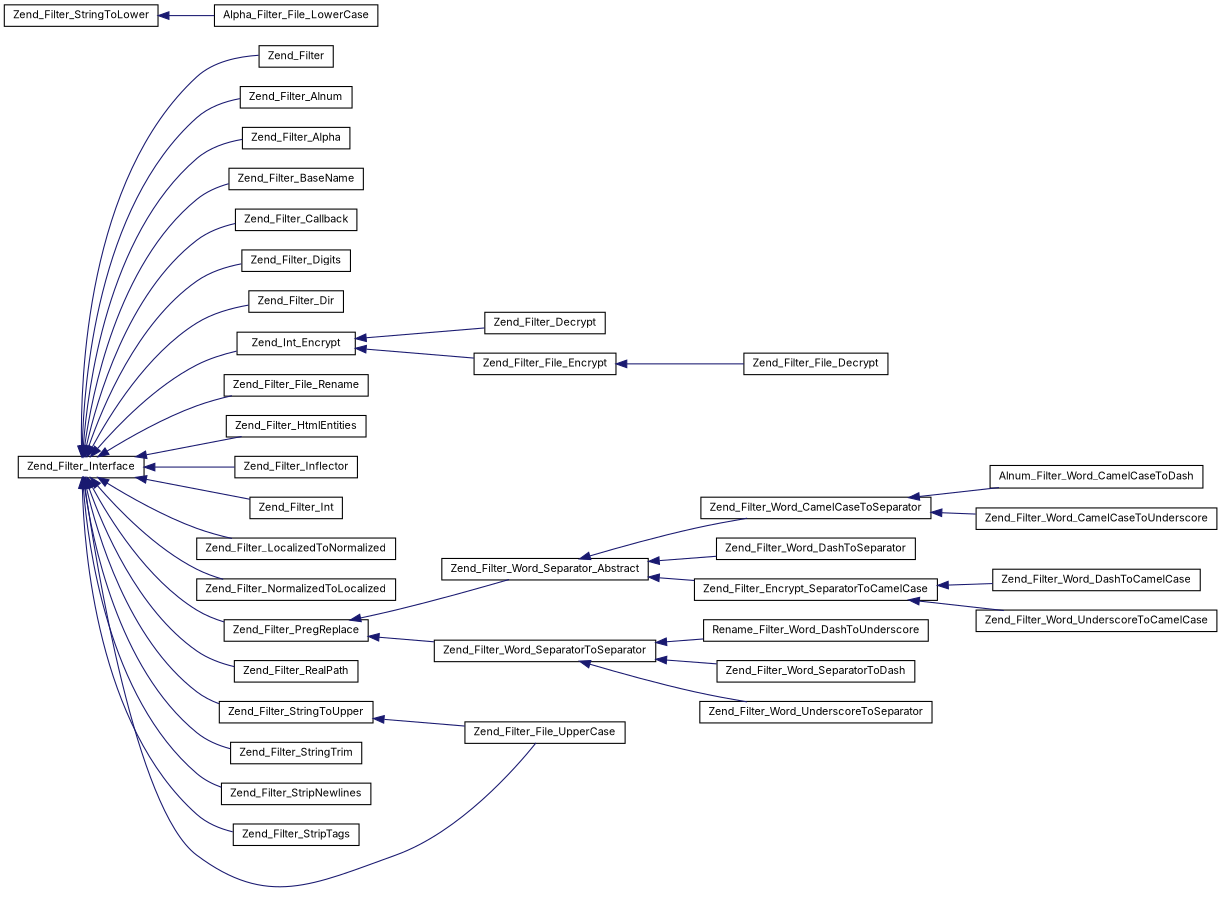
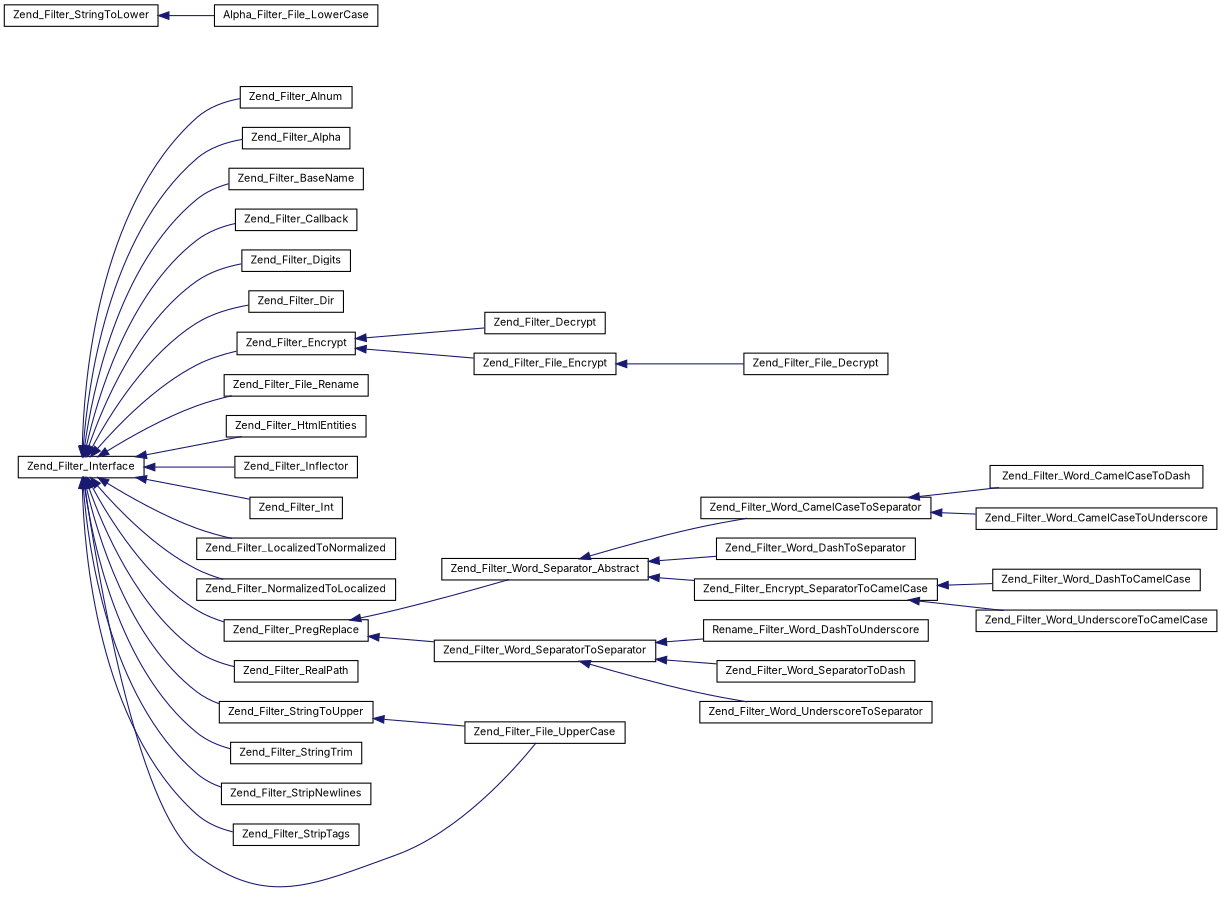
  digraph {
    fontname=Inter
    rankdir=LR
    node [color=black fillcolor=white fontname=Inter fontsize=10 shape=record style=filled]
    edge [color=midnightblue dir=back fontname=Inter fontsize=10 labelfontname=Helvetica labelfontsize=10 style=solid]
    n1 [height=0.2 label=Zend_Filter_Interface width=0.4]
-   n2 [height=0.2 label=Zend_Filter width=0.4]
    n3 [height=0.2 label=Zend_Filter_Alnum width=0.4]
    n4 [height=0.2 label=Zend_Filter_Alpha width=0.4]
    n5 [height=0.2 label=Zend_Filter_BaseName width=0.4]
    n6 [height=0.2 label=Zend_Filter_Callback width=0.4]
    n7 [height=0.2 label=Zend_Filter_Digits width=0.4]
    n8 [height=0.2 label=Zend_Filter_Dir width=0.4]
-   n9 [height=0.2 label=Zend_Int_Encrypt width=0.4]
+   n9 [height=0.2 label=Zend_Filter_Encrypt width=0.4]
    n10 [height=0.2 label=Zend_Filter_File_Rename width=0.4]
    n11 [height=0.2 label=Zend_Filter_HtmlEntities width=0.4]
    n12 [height=0.2 label=Zend_Filter_Inflector width=0.4]
    n13 [height=0.2 label=Zend_Filter_Int width=0.4]
    n14 [height=0.2 label=Zend_Filter_LocalizedToNormalized width=0.4]
    n15 [height=0.2 label=Zend_Filter_NormalizedToLocalized width=0.4]
    n16 [height=0.2 label=Zend_Filter_PregReplace width=0.4]
    n17 [height=0.2 label=Zend_Filter_RealPath width=0.4]
    n18 [height=0.2 label=Zend_Filter_StringToUpper width=0.4]
    n19 [height=0.2 label=Zend_Filter_StringTrim width=0.4]
    n20 [height=0.2 label=Zend_Filter_StripNewlines width=0.4]
    n21 [height=0.2 label=Zend_Filter_StripTags width=0.4]
    n22 [height=0.2 label=Zend_Filter_File_UpperCase width=0.4]
    n23 [height=0.2 label=Zend_Filter_Decrypt width=0.4]
    n24 [height=0.2 label=Zend_Filter_File_Encrypt width=0.4]
    n25 [height=0.2 label=Zend_Filter_Word_Separator_Abstract width=0.4]
    n26 [height=0.2 label=Zend_Filter_Word_SeparatorToSeparator width=0.4]
    n27 [height=0.2 label=Zend_Filter_StringToLower width=0.4]
    n28 [height=0.2 label=Alpha_Filter_File_LowerCase width=0.4]
    n29 [height=0.2 label=Zend_Filter_File_Decrypt width=0.4]
    n30 [height=0.2 label=Zend_Filter_Word_CamelCaseToSeparator width=0.4]
    n31 [height=0.2 label=Zend_Filter_Word_DashToSeparator width=0.4]
    n32 [height=0.2 label=Zend_Filter_Encrypt_SeparatorToCamelCase width=0.4]
    n33 [height=0.2 label=Rename_Filter_Word_DashToUnderscore width=0.4]
    n34 [height=0.2 label=Zend_Filter_Word_SeparatorToDash width=0.4]
    n35 [height=0.2 label=Zend_Filter_Word_UnderscoreToSeparator width=0.4]
-   n36 [height=0.2 label=Alnum_Filter_Word_CamelCaseToDash width=0.4]
+   n36 [height=0.2 label=Zend_Filter_Word_CamelCaseToDash width=0.4]
    n37 [height=0.2 label=Zend_Filter_Word_CamelCaseToUnderscore width=0.4]
    n38 [height=0.2 label=Zend_Filter_Word_DashToCamelCase width=0.4]
    n39 [height=0.2 label=Zend_Filter_Word_UnderscoreToCamelCase width=0.4]
-   n1 -> n2
    n1 -> n3
    n1 -> n4
    n1 -> n5
    n1 -> n6
    n1 -> n7
    n1 -> n8
    n1 -> n9
    n1 -> n10
    n1 -> n11
    n1 -> n12
    n1 -> n13
    n1 -> n14
    n1 -> n15
    n1 -> n16
    n1 -> n17
    n1 -> n18
    n1 -> n19
    n1 -> n20
    n1 -> n21
    n1 -> n22
    n9 -> n23
    n9 -> n24
    n16 -> n25
    n16 -> n26
    n18 -> n22
    n24 -> n29
    n25 -> n30
    n25 -> n31
    n25 -> n32
    n26 -> n33
    n26 -> n34
    n26 -> n35
    n27 -> n28
    n30 -> n36
    n30 -> n37
    n32 -> n38
    n32 -> n39
  }
